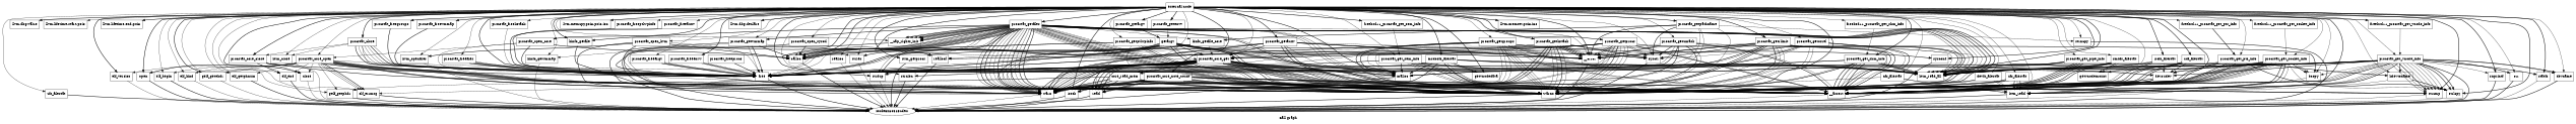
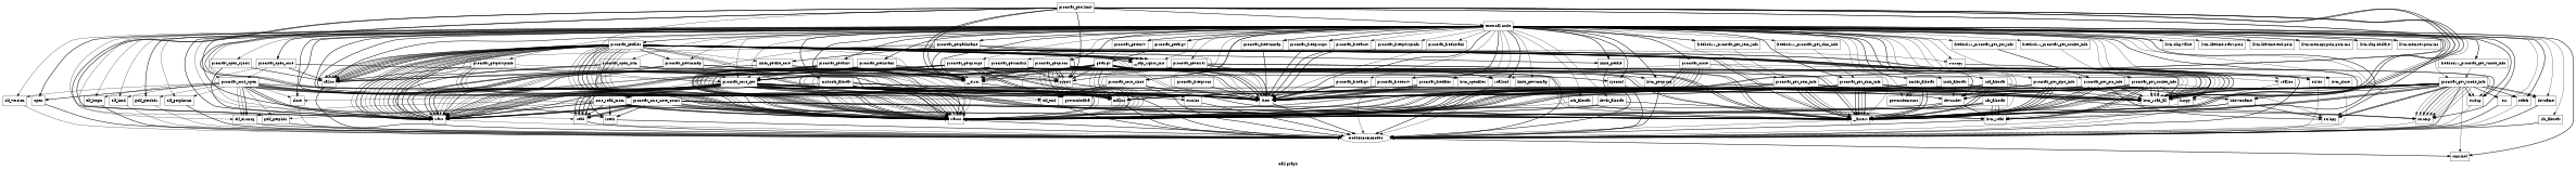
  digraph {
    label="Call graph"
    node [shape=record]
    edge [style=bold]
    n1 [label="{external node}"]
    n2 [label="{isofs_filestat}"]
    n3 [label="{llvm.dbg.value}"]
    n4 [label="{llvm.lifetime.start.p0i8}"]
    n5 [label="{warnx}"]
    n6 [label="{llvm.lifetime.end.p0i8}"]
    n7 [label="{kvm_read_all}"]
    n8 [label="{kvm_read}"]
    n9 [label="{kdevtoname}"]
    n10 [label="{__assert}"]
    n11 [label="{strlcpy}"]
    n12 [label="{ufs_filestat}"]
    n13 [label="{dev2udev}"]
    n14 [label="{devfs_filestat}"]
    n15 [label="{getvnodedata}"]
    n16 [label="{getvnodemount}"]
    n17 [label="{nfs_filestat}"]
    n18 [label="{procstat_core_open}"]
    n19 [label="{elf_version}"]
    n20 [label="{open}"]
    n21 [label="{warn}"]
    n22 [label="{elf_begin}"]
    n23 [label="{elf_errmsg}"]
    n24 [label="{elf_kind}"]
    n25 [label="{gelf_getehdr}"]
    n26 [label="{elf_getphnum}"]
    n27 [label="{gelf_getphdr}"]
    n28 [label="{malloc}"]
    n29 [label="{llvm.memcpy.p0i8.p0i8.i32}"]
    n30 [label="{elf_end}"]
    n31 [label="{close}"]
    n32 [label="{procstat_core_close}"]
    n33 [label="{free}"]
    n34 [label="{procstat_core_get}"]
    n35 [label="{llvm.dbg.declare}"]
    n36 [label="{lseek}"]
    n37 [label="{read}"]
    n38 [label="{strcmp}"]
    n39 [label="{strnlen}"]
    n40 [label="{procstat_core_note_count}"]
    n41 [label="{procstat_close}"]
    n42 [label="{kvm_close}"]
    n43 [label="{procstat_freeargv}"]
    n44 [label="{procstat_freeenvv}"]
    n45 [label="{procstat_open_sysctl}"]
    n46 [label="{calloc}"]
    n47 [label="{procstat_open_kvm}"]
    n48 [label="{kvm_openfiles}"]
    n49 [label="{procstat_open_core}"]
    n50 [label="{procstat_getprocs}"]
    n51 [label="{kvm_getprocs}"]
    n52 [label="{bcopy}"]
    n53 [label="{sysctl}"]
    n54 [label="{__error}"]
    n55 [label="{reallocf}"]
    n56 [label="{procstat_getfiles}"]
    n57 [label="{__cap_rights_init}"]
    n58 [label="{kinfo_getfile}"]
    n59 [label="{strdup}"]
    n60 [label="{procstat_getvmmap}"]
    n61 [label="{kinfo_getvmmap}"]
    n62 [label="{procstat_freefiles}"]
    n63 [label="{procstat_get_pipe_info}"]
    n64 [label="{llvm.memset.p0i8.i32}"]
    n65 [label="{procstat_get_pts_info}"]
    n66 [label="{procstat_get_sem_info}"]
    n67 [label="{procstat_get_shm_info}"]
    n68 [label="{procstat_get_vnode_info}"]
    n69 [label="{snprintf}"]
    n70 [label="{err}"]
    n71 [label="{statfs}"]
    n72 [label="{devname}"]
    n73 [label="{zfs_filestat}"]
    n74 [label="{procstat_get_socket_info}"]
    n75 [label="{procstat_getargv}"]
    n76 [label="{realloc}"]
    n77 [label="{strlen}"]
    n78 [label="{procstat_getenvv}"]
    n79 [label="{procstat_freevmmap}"]
    n80 [label="{procstat_getgroups}"]
    n81 [label="{sysconf}"]
    n82 [label="{procstat_freegroups}"]
    n83 [label="{procstat_getumask}"]
    n84 [label="{procstat_getrlimit}"]
    n85 [label="{procstat_getpathname}"]
    n86 [label="{strncpy}"]
    n87 [label="{procstat_getosrel}"]
    n88 [label="{procstat_getauxv}"]
    n89 [label="{procstat_freeauxv}"]
    n90 [label="{procstat_getptlwpinfo}"]
    n91 [label="{procstat_freeptlwpinfo}"]
    n92 [label="{procstat_getkstack}"]
    n93 [label="{procstat_freekstack}"]
    n94 [label="{msdosfs_filestat}"]
    n95 [label="{smbfs_filestat}"]
    n96 [label="{udf_filestat}"]
    n97 [label="{freebsd11_procstat_get_pts_info}"]
    n98 [label="{freebsd11_procstat_get_sem_info}"]
    n99 [label="{freebsd11_procstat_get_shm_info}"]
    n100 [label="{freebsd11_procstat_get_socket_info}"]
    n101 [label="{freebsd11_procstat_get_vnode_info}"]
    n102 [label=Node5x80525cd90 shape=""]
    n103 [label="{core_read_mem}"]
    n104 [label="{procstat_freeprocs}"]
    n105 [label="{kinfo_getfile_core}"]
    n106 [label="{getargv}"]
    n1 -> n2
    n1 -> n3
    n1 -> n4 [style=solid]
    n1 -> n5
    n1 -> n6
    n1 -> n7
    n1 -> n8
    n1 -> n9 [style=solid]
    n1 -> n10 [style=solid]
    n1 -> n11
    n1 -> n12 [style=solid]
    n1 -> n13
    n1 -> n14 [style=solid]
    n1 -> n15
    n1 -> n16 [style=solid]
    n1 -> n17 [style=solid]
    n1 -> n18 [style=solid]
-   n1 -> n19
+   n1 -> n19 [style=solid]
    n1 -> n20
    n1 -> n21
    n1 -> n22 [style=solid]
    n1 -> n23 [style=solid]
    n1 -> n24 [style=solid]
    n1 -> n25
    n1 -> n26 [style=solid]
    n1 -> n27 [style=solid]
    n1 -> n28
    n1 -> n29
    n1 -> n30 [style=solid]
    n1 -> n31
    n1 -> n32
    n1 -> n33
    n1 -> n34 [style=solid]
    n1 -> n35
    n1 -> n36
    n1 -> n37 [style=solid]
    n1 -> n38
    n1 -> n39 [style=solid]
    n1 -> n40
    n1 -> n41
    n1 -> n42 [style=solid]
    n1 -> n43 [style=solid]
    n1 -> n44
    n1 -> n45 [style=solid]
    n1 -> n46
    n1 -> n47 [style=solid]
    n1 -> n48 [style=solid]
    n1 -> n49
    n1 -> n50
    n1 -> n51
    n1 -> n52 [style=solid]
    n1 -> n53 [style=solid]
    n1 -> n54
    n1 -> n55
    n1 -> n56
    n1 -> n57 [style=solid]
    n1 -> n58
    n1 -> n59
    n1 -> n60 [style=solid]
    n1 -> n61 [style=solid]
    n1 -> n62 [style=solid]
    n1 -> n63 [style=solid]
    n1 -> n64
    n1 -> n65 [style=solid]
    n1 -> n66 [style=solid]
    n1 -> n67
    n1 -> n68 [style=solid]
    n1 -> n69
    n1 -> n70 [style=solid]
    n1 -> n71
    n1 -> n72 [style=solid]
    n1 -> n73 [style=solid]
    n1 -> n74 [style=solid]
    n1 -> n75
    n1 -> n76 [style=solid]
    n1 -> n77 [style=solid]
    n1 -> n78
    n1 -> n79
    n1 -> n80 [style=solid]
    n1 -> n81
    n1 -> n82
    n1 -> n83 [style=solid]
-   n1 -> n84
+   n84 -> n1
    n1 -> n85
    n1 -> n86 [style=solid]
    n1 -> n87 [style=solid]
    n1 -> n88
    n1 -> n89 [style=solid]
    n1 -> n90 [style=solid]
    n1 -> n91 [style=solid]
    n1 -> n92
    n1 -> n93 [style=solid]
    n1 -> n94
    n1 -> n95 [style=solid]
    n1 -> n96
    n1 -> n97 [style=solid]
    n1 -> n98
    n1 -> n99 [style=solid]
    n1 -> n100 [style=solid]
    n1 -> n101
    n2 -> n5 [style=solid]
    n2 -> n5
    n2 -> n7 [style=solid]
    n2 -> n7
    n2 -> n13 [style=solid]
    n5 -> n102
    n7 -> n8 [style=solid]
    n8 -> n102
    n9 -> n8 [style=solid]
+   n9 -> n10
    n9 -> n11
    n10 -> n102 [style=solid]
    n11 -> n102 [style=solid]
    n12 -> n5
    n12 -> n5
    n12 -> n5 [style=solid]
    n12 -> n8
    n12 -> n8 [style=solid]
    n12 -> n8
    n12 -> n10 [style=solid]
    n13 -> n5
    n13 -> n8
    n13 -> n10
    n14 -> n5
    n14 -> n5 [style=solid]
    n14 -> n8 [style=solid]
    n14 -> n8 [style=solid]
    n17 -> n5 [style=solid]
    n17 -> n8
    n18 -> n5
    n18 -> n5 [style=solid]
    n18 -> n5 [style=solid]
    n18 -> n5 [style=solid]
    n18 -> n5
    n18 -> n5
    n18 -> n5
    n18 -> n5 [style=solid]
    n18 -> n19 [style=solid]
    n18 -> n20
    n18 -> n21
    n18 -> n21
    n18 -> n22 [style=solid]
    n18 -> n23 [style=solid]
    n18 -> n23 [style=solid]
    n18 -> n23
    n18 -> n24 [style=solid]
    n18 -> n25 [style=solid]
    n18 -> n26 [style=solid]
    n18 -> n27 [style=solid]
    n18 -> n28 [style=solid]
    n18 -> n30 [style=solid]
    n18 -> n31 [style=solid]
    n19 -> n102 [style=solid]
    n20 -> n102
    n21 -> n102 [style=solid]
    n22 -> n102
    n23 -> n102
    n24 -> n102 [style=solid]
    n25 -> n102 [style=solid]
    n26 -> n102
    n27 -> n102
    n28 -> n102
    n30 -> n102
    n31 -> n102 [style=solid]
    n32 -> n10
    n32 -> n30
    n32 -> n31 [style=solid]
    n32 -> n33
    n33 -> n102
    n34 -> n5
    n34 -> n5 [style=solid]
    n34 -> n5
    n34 -> n5 [style=solid]
    n34 -> n5 [style=solid]
    n34 -> n5
    n34 -> n5 [style=solid]
    n34 -> n5
    n34 -> n10
    n34 -> n10 [style=solid]
    n34 -> n10 [style=solid]
    n34 -> n10 [style=solid]
    n34 -> n10 [style=solid]
    n34 -> n10
    n34 -> n21
    n34 -> n21 [style=solid]
    n34 -> n21 [style=solid]
    n34 -> n21 [style=solid]
    n34 -> n21
    n34 -> n21 [style=solid]
    n34 -> n21
    n34 -> n21
    n34 -> n28 [style=solid]
    n34 -> n28
    n34 -> n28 [style=solid]
    n34 -> n33
    n34 -> n33 [style=solid]
    n34 -> n33
    n34 -> n33 [style=solid]
    n34 -> n33
    n34 -> n36
    n34 -> n37
    n34 -> n37
    n34 -> n37
    n34 -> n37
    n34 -> n38
    n34 -> n39
    n34 -> n103 [style=solid]
    n34 -> n103 [style=solid]
    n34 -> n103
    n36 -> n102
    n37 -> n102
    n38 -> n102 [style=solid]
    n39 -> n102
    n40 -> n5
    n40 -> n5 [style=solid]
    n40 -> n5 [style=solid]
    n40 -> n5 [style=solid]
    n40 -> n5
    n40 -> n5 [style=solid]
    n40 -> n10 [style=solid]
    n40 -> n10 [style=solid]
    n40 -> n10 [style=solid]
    n40 -> n10
    n40 -> n21
    n40 -> n21
    n40 -> n21
    n40 -> n21
    n40 -> n36
    n40 -> n37
    n40 -> n37
    n40 -> n37 [style=solid]
    n40 -> n38
    n41 -> n10 [style=solid]
    n41 -> n32 [style=solid]
    n41 -> n33
    n41 -> n33 [style=solid]
    n41 -> n33 [style=solid]
    n41 -> n33 [style=solid]
    n41 -> n33 [style=solid]
    n41 -> n33
    n41 -> n33 [style=solid]
    n41 -> n42 [style=solid]
    n42 -> n102 [style=solid]
    n43 -> n33
    n43 -> n33
    n43 -> n33 [style=solid]
    n44 -> n33 [style=solid]
    n44 -> n33
    n44 -> n33 [style=solid]
    n45 -> n21
    n45 -> n46
    n46 -> n102
    n47 -> n5
    n47 -> n21
    n47 -> n33 [style=solid]
    n47 -> n46
    n47 -> n48
    n48 -> n102 [style=solid]
    n49 -> n18 [style=solid]
    n49 -> n21 [style=solid]
    n49 -> n33
    n49 -> n46
    n50 -> n5 [style=solid]
    n50 -> n5 [style=solid]
    n50 -> n5
    n50 -> n5 [style=solid]
    n50 -> n5 [style=solid]
    n50 -> n5 [style=solid]
    n50 -> n10
    n50 -> n10 [style=solid]
    n50 -> n21 [style=solid]
    n50 -> n21 [style=solid]
    n50 -> n28 [style=solid]
    n50 -> n33 [style=solid]
    n50 -> n34
    n50 -> n51
    n50 -> n52
    n50 -> n53 [style=solid]
    n50 -> n53 [style=solid]
    n50 -> n54 [style=solid]
    n50 -> n54
    n50 -> n54 [style=solid]
    n50 -> n55
    n51 -> n102
    n52 -> n102 [style=solid]
    n53 -> n102
    n54 -> n102
    n55 -> n102
    n56 -> n5 [style=solid]
    n56 -> n5 [style=solid]
    n56 -> n5
    n56 -> n5
    n56 -> n5
    n56 -> n5 [style=solid]
    n56 -> n5 [style=solid]
    n56 -> n5
    n56 -> n5 [style=solid]
    n56 -> n5 [style=solid]
    n56 -> n7 [style=solid]
    n56 -> n7
    n56 -> n7 [style=solid]
    n56 -> n7
    n56 -> n7 [style=solid]
    n56 -> n7 [style=solid]
    n56 -> n7
    n56 -> n7
    n56 -> n7
    n56 -> n10
    n56 -> n10 [style=solid]
    n56 -> n21 [style=solid]
    n56 -> n21
    n56 -> n21
    n56 -> n21 [style=solid]
    n56 -> n21 [style=solid]
    n56 -> n21
    n56 -> n21 [style=solid]
    n56 -> n21 [style=solid]
    n56 -> n21
    n56 -> n21 [style=solid]
    n56 -> n21
    n56 -> n21
    n56 -> n28 [style=solid]
    n56 -> n28 [style=solid]
    n56 -> n28 [style=solid]
    n56 -> n33 [style=solid]
    n56 -> n33 [style=solid]
    n56 -> n46
    n56 -> n46 [style=solid]
    n56 -> n46 [style=solid]
    n56 -> n46 [style=solid]
    n56 -> n46
    n56 -> n46
    n56 -> n46
    n56 -> n46 [style=solid]
    n56 -> n46
    n56 -> n46
    n56 -> n54 [style=solid]
    n56 -> n57
    n56 -> n57 [style=solid]
    n56 -> n57 [style=solid]
    n56 -> n57
    n56 -> n57
    n56 -> n57 [style=solid]
    n56 -> n57 [style=solid]
    n56 -> n57
    n56 -> n57
    n56 -> n58
    n56 -> n59 [style=solid]
    n56 -> n59
    n56 -> n60
    n56 -> n105 [style=solid]
    n57 -> n102
    n58 -> n102
    n59 -> n102 [style=solid]
    n60 -> n5 [style=solid]
    n60 -> n5 [style=solid]
    n60 -> n33 [style=solid]
    n60 -> n33
    n60 -> n34 [style=solid]
    n60 -> n46
    n60 -> n61 [style=solid]
    n61 -> n102 [style=solid]
    n62 -> n33
    n62 -> n33
    n62 -> n33 [style=solid]
    n62 -> n33
    n62 -> n33 [style=solid]
    n63 -> n5
    n63 -> n5
    n63 -> n7
    n63 -> n10
    n63 -> n10
    n63 -> n10
    n63 -> n10
    n65 -> n5
    n65 -> n5
    n65 -> n7
    n65 -> n9
    n65 -> n10
    n65 -> n10 [style=solid]
    n65 -> n10 [style=solid]
    n65 -> n10
    n65 -> n11
    n65 -> n13 [style=solid]
    n66 -> n5 [style=solid]
    n66 -> n5 [style=solid]
    n66 -> n7 [style=solid]
    n66 -> n7 [style=solid]
    n66 -> n7
    n66 -> n10
    n66 -> n10 [style=solid]
    n66 -> n10
    n66 -> n10 [style=solid]
    n66 -> n28
    n66 -> n33
    n67 -> n5 [style=solid]
    n67 -> n5
    n67 -> n7
    n67 -> n7
    n67 -> n7 [style=solid]
    n67 -> n10
    n67 -> n10
    n67 -> n10 [style=solid]
    n67 -> n10
    n67 -> n28
    n67 -> n33 [style=solid]
    n68 -> n5 [style=solid]
    n68 -> n5 [style=solid]
    n68 -> n5 [style=solid]
    n68 -> n5
    n68 -> n7
    n68 -> n7
    n68 -> n7
    n68 -> n9
    n68 -> n10 [style=solid]
    n68 -> n10 [style=solid]
    n68 -> n10 [style=solid]
    n68 -> n10
    n68 -> n11
    n68 -> n11
    n68 -> n13
    n68 -> n28
    n68 -> n38 [style=solid]
    n68 -> n38 [style=solid]
    n68 -> n38
    n68 -> n38 [style=solid]
    n68 -> n38 [style=solid]
    n68 -> n38 [style=solid]
    n68 -> n38 [style=solid]
    n68 -> n38 [style=solid]
    n68 -> n52 [style=solid]
    n68 -> n59
    n68 -> n59 [style=solid]
    n68 -> n69 [style=solid]
    n68 -> n70
    n68 -> n71
    n68 -> n72 [style=solid]
    n68 -> n72
    n68 -> n102
-   n69 -> n102
+   n102 -> n69
    n70 -> n102
    n71 -> n102 [style=solid]
    n72 -> n102
    n73 -> n102
    n74 -> n5
    n74 -> n5
    n74 -> n5 [style=solid]
    n74 -> n5 [style=solid]
    n74 -> n5 [style=solid]
    n74 -> n5
    n74 -> n5
    n74 -> n7
    n74 -> n7 [style=solid]
    n74 -> n7
    n74 -> n8
    n74 -> n8
    n74 -> n8 [style=solid]
    n74 -> n10
    n74 -> n10 [style=solid]
    n74 -> n10 [style=solid]
    n74 -> n10 [style=solid]
    n74 -> n11 [style=solid]
    n74 -> n52
    n74 -> n52 [style=solid]
    n75 -> n106
    n76 -> n102 [style=solid]
    n77 -> n102 [style=solid]
    n78 -> n106 [style=solid]
    n79 -> n33
    n80 -> n5 [style=solid]
    n80 -> n5 [style=solid]
    n80 -> n5 [style=solid]
    n80 -> n5 [style=solid]
    n80 -> n7
    n80 -> n7 [style=solid]
    n80 -> n7 [style=solid]
    n80 -> n10 [style=solid]
    n80 -> n10 [style=solid]
    n80 -> n21 [style=solid]
    n80 -> n21 [style=solid]
    n80 -> n21 [style=solid]
    n80 -> n28
    n80 -> n28
    n80 -> n33 [style=solid]
    n80 -> n33
    n80 -> n34 [style=solid]
    n80 -> n53 [style=solid]
    n80 -> n81
    n81 -> n102
    n82 -> n33
    n83 -> n5
    n83 -> n5 [style=solid]
    n83 -> n7 [style=solid]
    n83 -> n10
    n83 -> n10 [style=solid]
    n83 -> n21
    n83 -> n33 [style=solid]
    n83 -> n33
    n83 -> n34 [style=solid]
    n83 -> n53
    n83 -> n54 [style=solid]
    n83 -> n54
    n84 -> n5
    n84 -> n5 [style=solid]
    n84 -> n5 [style=solid]
    n84 -> n7
    n84 -> n7
    n84 -> n10 [style=solid]
    n84 -> n10
    n84 -> n10
    n84 -> n21
    n84 -> n21
    n84 -> n33
    n84 -> n33 [style=solid]
    n84 -> n34 [style=solid]
    n84 -> n53
    n84 -> n54
    n84 -> n54
    n85 -> n5 [style=solid]
    n85 -> n21 [style=solid]
    n85 -> n33 [style=solid]
    n85 -> n53
    n85 -> n54
    n85 -> n86 [style=solid]
    n85 -> n105
    n86 -> n102
    n87 -> n5 [style=solid]
    n87 -> n5 [style=solid]
    n87 -> n7 [style=solid]
    n87 -> n10 [style=solid]
    n87 -> n10
    n87 -> n21 [style=solid]
    n87 -> n33 [style=solid]
    n87 -> n33
    n87 -> n34 [style=solid]
    n87 -> n53 [style=solid]
    n87 -> n54 [style=solid]
    n88 -> n5
    n88 -> n5
    n88 -> n21
    n88 -> n21
    n88 -> n28 [style=solid]
    n88 -> n33 [style=solid]
    n88 -> n34
    n88 -> n53 [style=solid]
    n88 -> n54 [style=solid]
    n88 -> n54
    n88 -> n54
    n89 -> n33
    n90 -> n5 [style=solid]
    n90 -> n5
    n90 -> n5 [style=solid]
    n90 -> n33 [style=solid]
    n90 -> n34 [style=solid]
    n90 -> n40 [style=solid]
    n90 -> n46
    n91 -> n33
    n92 -> n5 [style=solid]
    n92 -> n5 [style=solid]
    n92 -> n5
    n92 -> n5 [style=solid]
    n92 -> n21
    n92 -> n21
    n92 -> n21
    n92 -> n28 [style=solid]
    n92 -> n33 [style=solid]
    n92 -> n53 [style=solid]
    n92 -> n53
    n92 -> n54
    n92 -> n54
    n92 -> n54
    n92 -> n54 [style=solid]
    n93 -> n33 [style=solid]
    n94 -> n5
    n94 -> n5 [style=solid]
    n94 -> n7
    n94 -> n7 [style=solid]
    n94 -> n13
    n94 -> n15 [style=solid]
    n94 -> n15
    n94 -> n21
    n94 -> n28
    n94 -> n33
    n95 -> n5 [style=solid]
    n95 -> n5
    n95 -> n7
    n95 -> n7 [style=solid]
    n95 -> n10
    n95 -> n10
    n95 -> n16
    n95 -> n16 [style=solid]
    n96 -> n5
    n96 -> n5
    n96 -> n7 [style=solid]
    n96 -> n7 [style=solid]
    n96 -> n10
    n96 -> n10
    n96 -> n13
    n97 -> n65
    n98 -> n66 [style=solid]
    n99 -> n67 [style=solid]
    n100 -> n74 [style=solid]
    n101 -> n68 [style=solid]
    n103 -> n5
    n103 -> n5
    n103 -> n5 [style=solid]
    n103 -> n5 [style=solid]
    n103 -> n10 [style=solid]
    n103 -> n10
    n103 -> n10 [style=solid]
    n103 -> n21
    n103 -> n21 [style=solid]
    n103 -> n23 [style=solid]
    n103 -> n27 [style=solid]
    n103 -> n36
    n103 -> n37
    n104 -> n33
    n105 -> n33 [style=solid]
    n105 -> n33
    n105 -> n34 [style=solid]
    n105 -> n46
    n106 -> n5
    n106 -> n5 [style=solid]
    n106 -> n10
    n106 -> n10
    n106 -> n21
    n106 -> n21 [style=solid]
    n106 -> n21 [style=solid]
    n106 -> n21 [style=solid]
    n106 -> n28 [style=solid]
    n106 -> n28 [style=solid]
    n106 -> n28
    n106 -> n33
    n106 -> n33
    n106 -> n33 [style=solid]
    n106 -> n34
    n106 -> n53
    n106 -> n54 [style=solid]
    n106 -> n54
    n106 -> n55 [style=solid]
    n106 -> n76 [style=solid]
    n106 -> n77
  }
